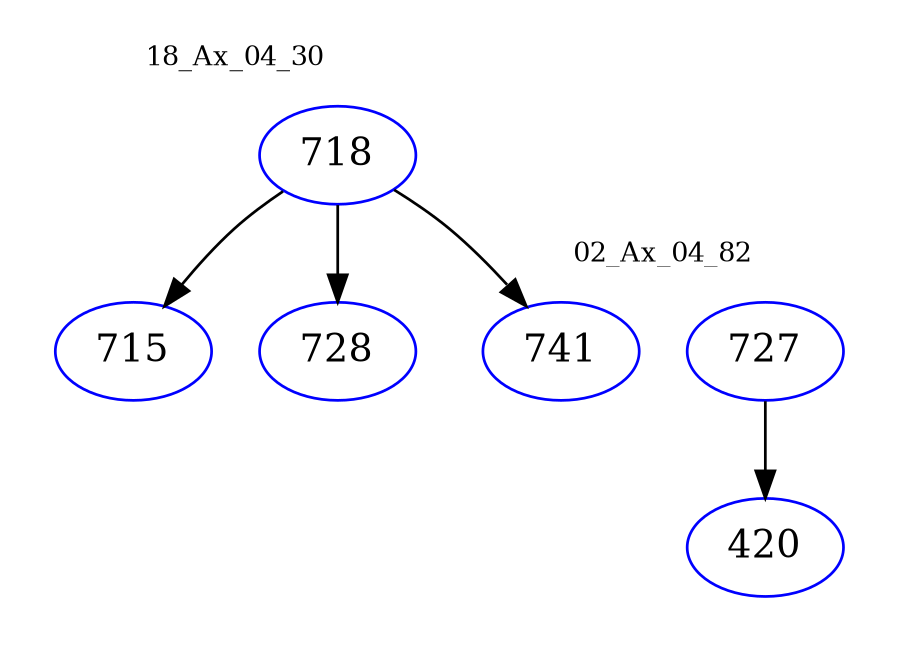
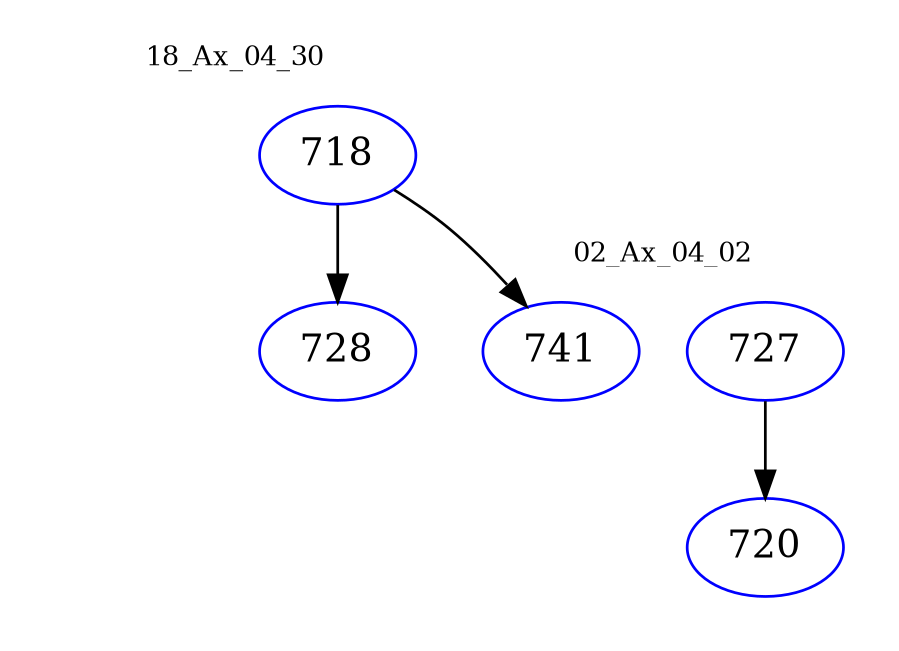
  digraph {
    fontname="DejaVu Serif"
    node [color=blue fontname="DejaVu Serif"]
    edge [color=black fontname="DejaVu Serif"]
    n1 [label=718]
-   n2 [label=715]
    n3 [label=728]
    n4 [label=727]
-   n5 [label=420]
+   n5 [label=720]
    n6 [label=741]
    subgraph cluster_1 {
      color=white
      fontsize=10
      label="18_Ax_04_30"
      n1
-     n2
      n3
    }
    subgraph cluster_2 {
      color=white
      fontsize=10
-     label="02_Ax_04_82"
+     label="02_Ax_04_02"
      n4
      n5
      n6
    }
-   n1 -> n2
    n1 -> n3
    n1 -> n6
    n4 -> n5
  }
